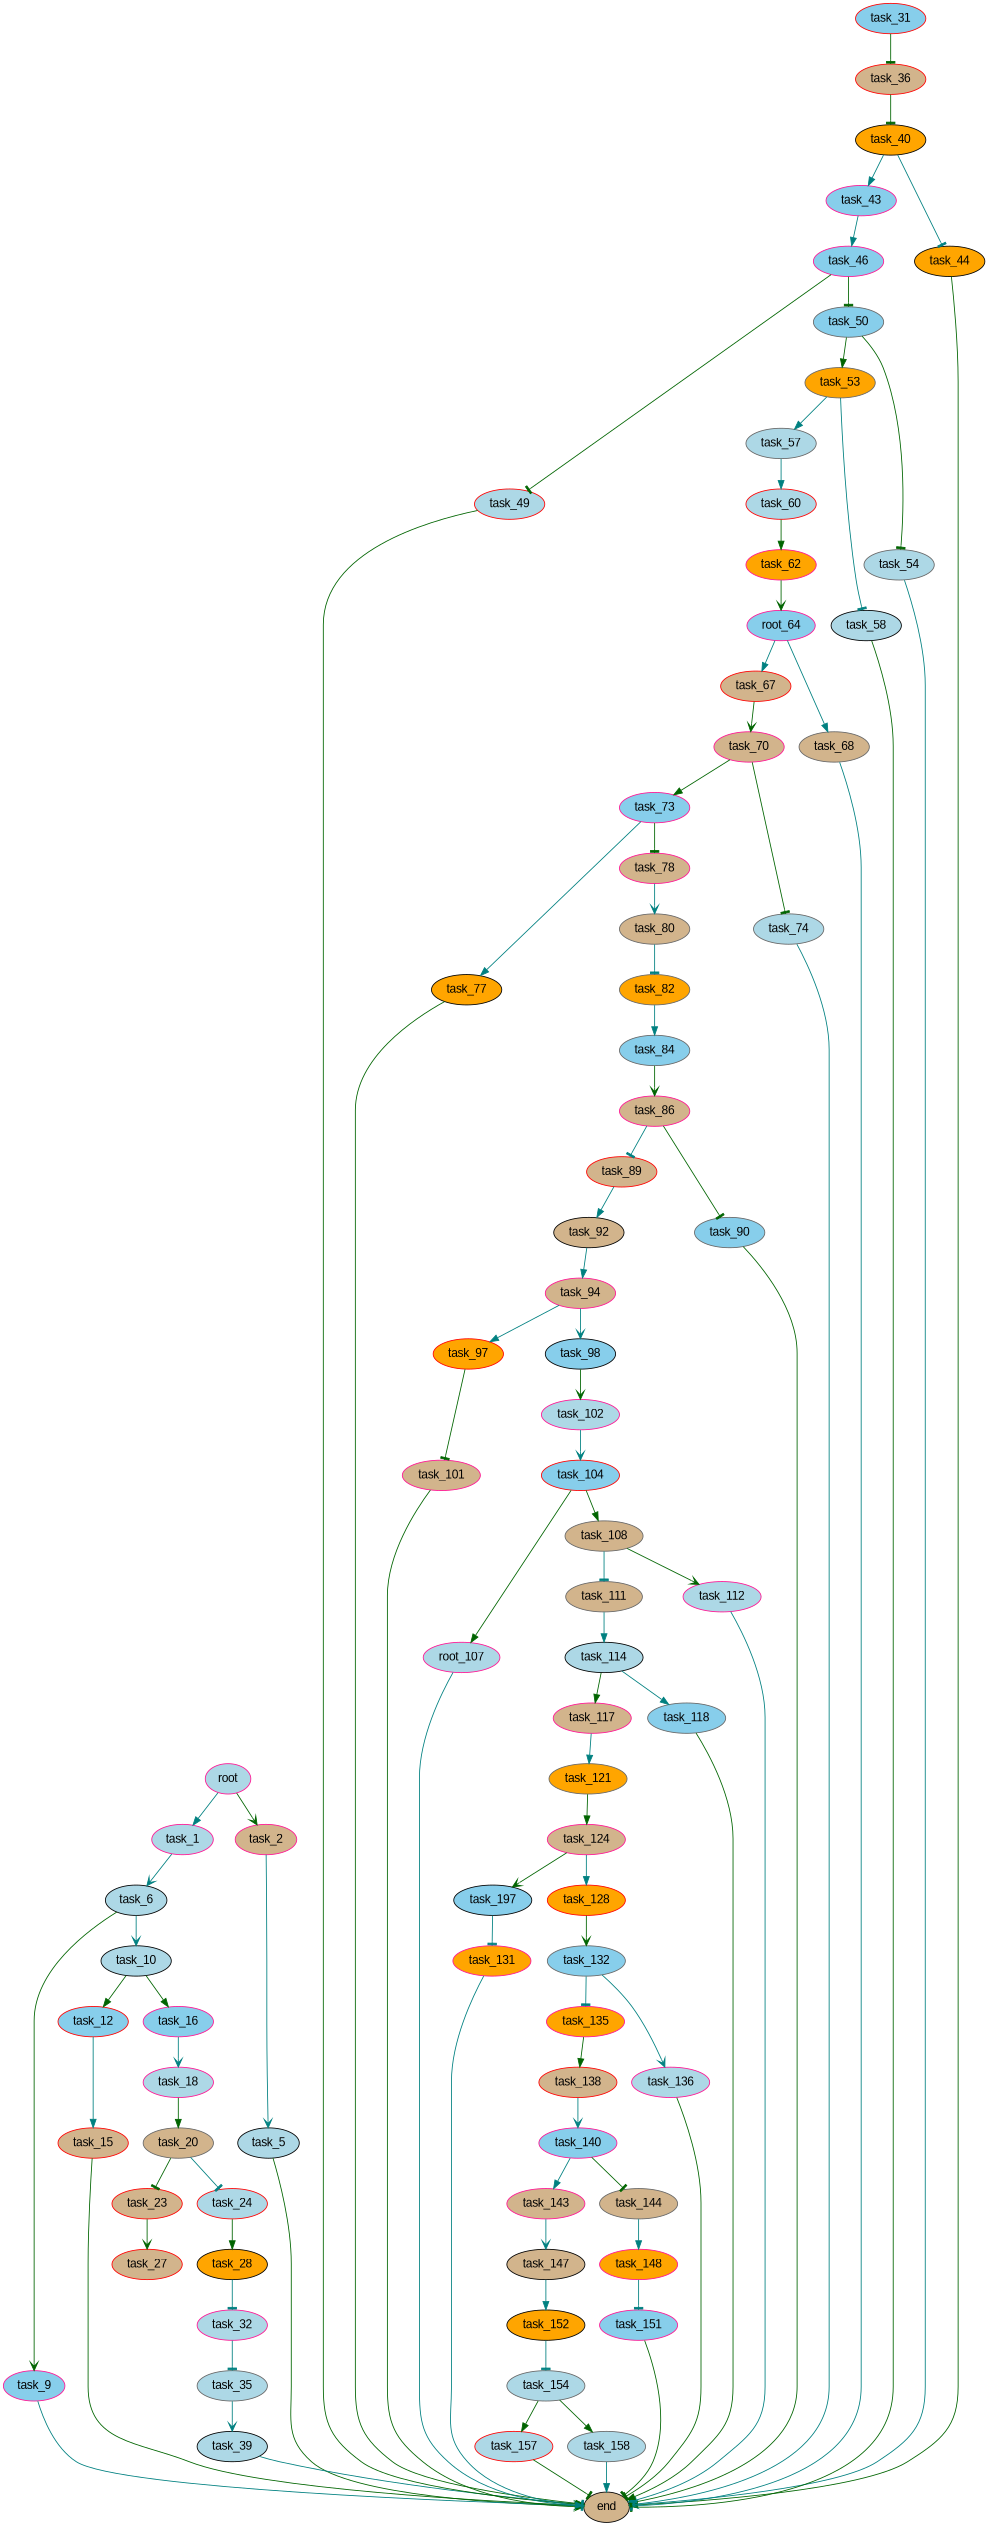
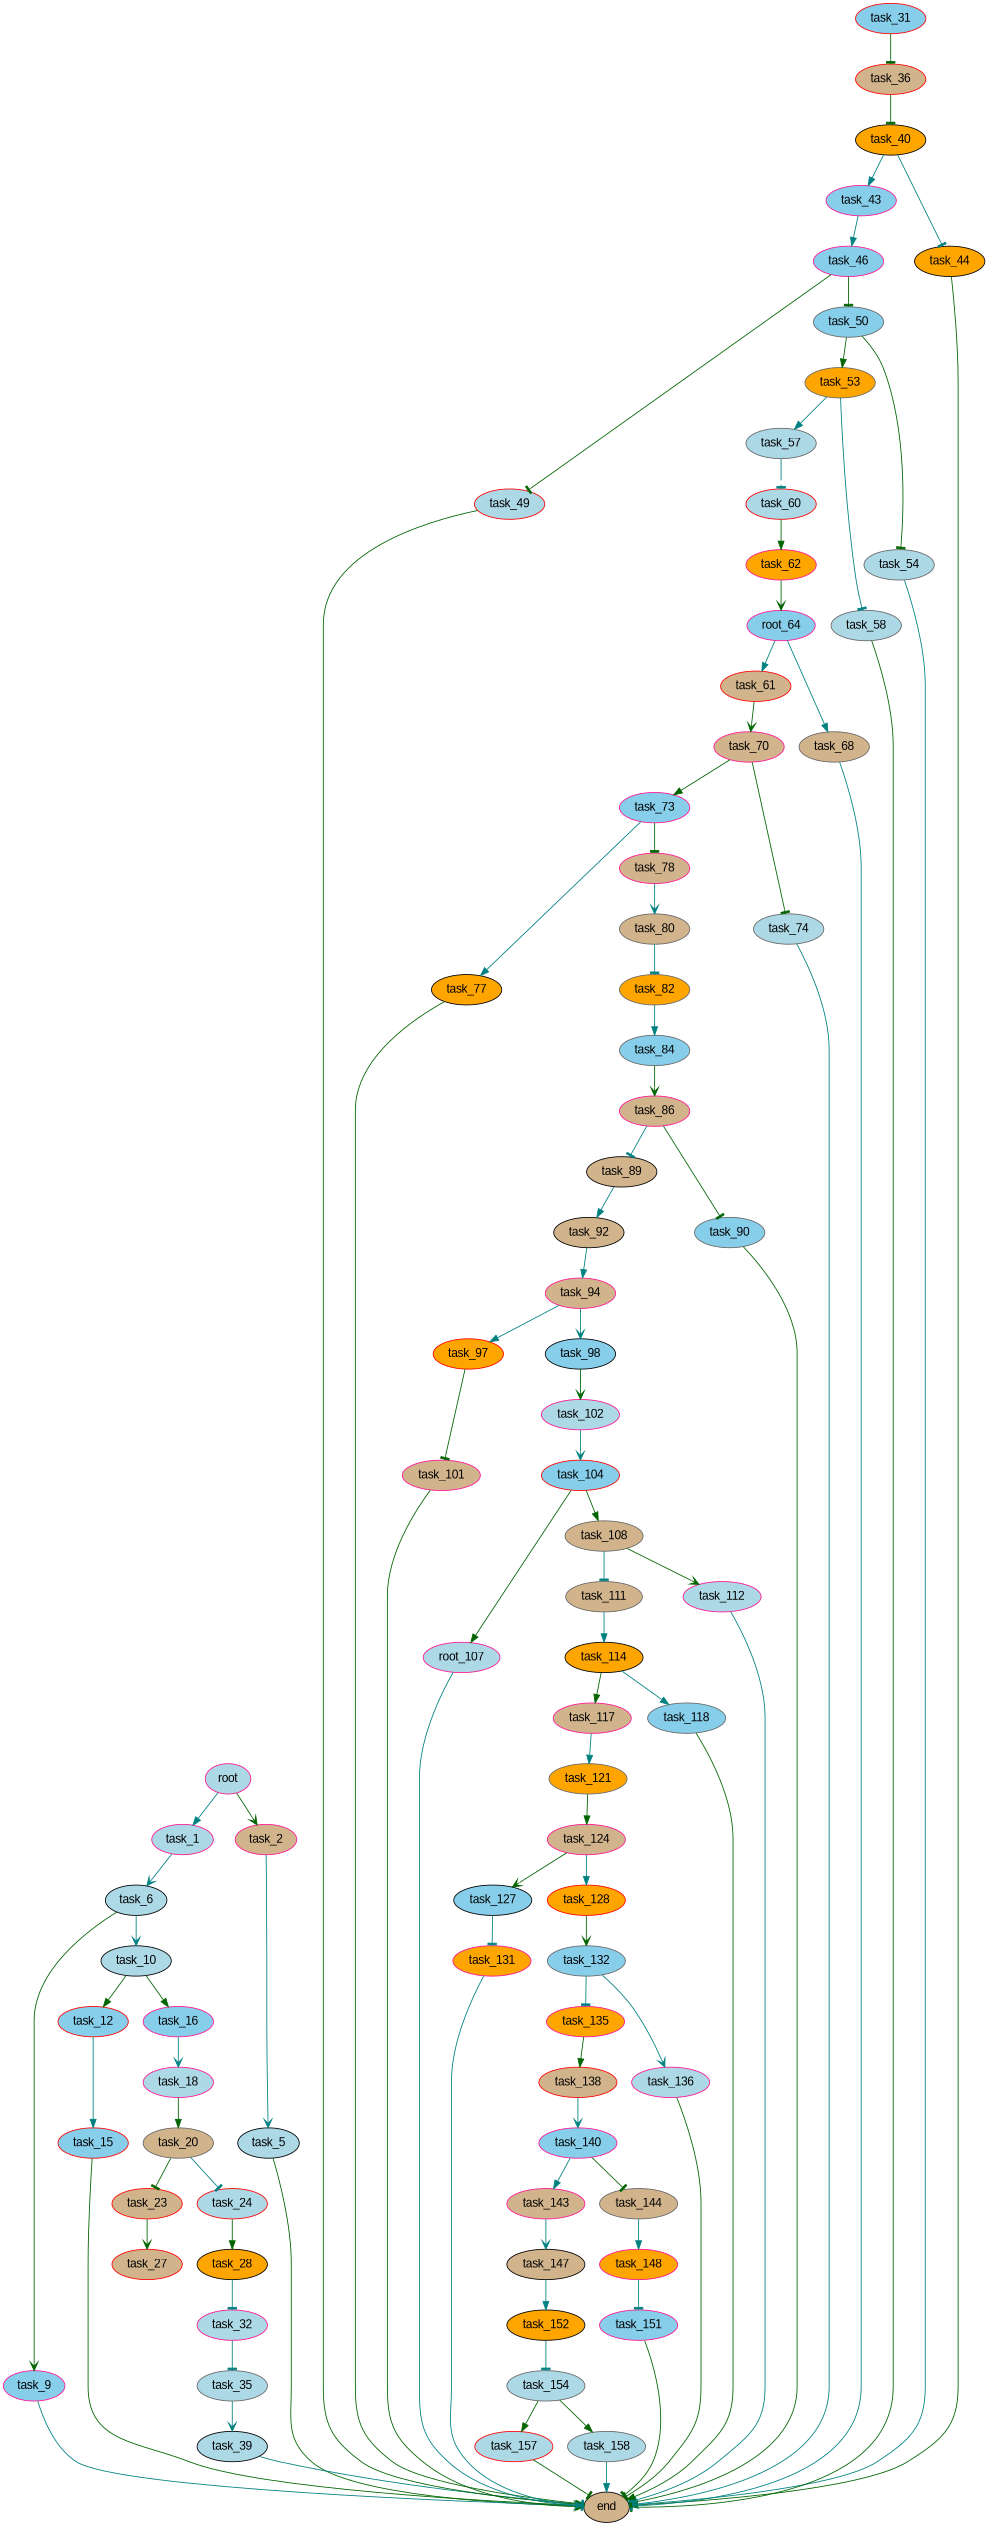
  digraph {
    fontname="Liberation Sans"
    node [color=deeppink fillcolor=tan fontname="Liberation Sans" style=filled]
    edge [arrowhead=normal color=teal fontname="Liberation Sans"]
    root [fillcolor=lightblue]
    task_1 [fillcolor=lightblue]
    task_2
    task_6 [color=black fillcolor=lightblue]
    task_5 [color=black fillcolor=lightblue]
    task_9 [fillcolor=skyblue]
    task_10 [color=black fillcolor=lightblue]
    end [color=black]
    task_12 [color=red fillcolor=skyblue]
    task_16 [fillcolor=skyblue]
-   task_15 [color=red]
+   task_15 [color=red fillcolor=skyblue]
    task_18 [fillcolor=lightblue]
    task_20 [color=gray40]
    task_23 [color=red]
    task_24 [color=red fillcolor=lightblue]
    task_27 [color=red]
    task_28 [color=black fillcolor=orange]
    task_32 [fillcolor=lightblue]
    task_31 [color=red fillcolor=skyblue]
    task_36 [color=red]
    task_35 [color=gray40 fillcolor=lightblue]
    task_40 [color=black fillcolor=orange]
    task_39 [color=black fillcolor=lightblue]
    task_43 [fillcolor=skyblue]
    task_44 [color=black fillcolor=orange]
    task_46 [fillcolor=skyblue]
    task_49 [color=red fillcolor=lightblue]
    task_50 [color=gray40 fillcolor=skyblue]
    task_53 [color=gray40 fillcolor=orange]
    task_54 [color=gray40 fillcolor=lightblue]
    task_57 [color=gray40 fillcolor=lightblue]
-   task_58 [color=black fillcolor=lightblue]
+   task_58 [color=gray40 fillcolor=lightblue]
    task_60 [color=red fillcolor=lightblue]
    task_62 [fillcolor=orange]
    n35 [fillcolor=skyblue label=root_64]
-   task_67 [color=red]
+   task_67 [color=red label=task_61]
    task_68 [color=gray40]
    task_70
    task_73 [fillcolor=skyblue]
    task_74 [color=gray40 fillcolor=lightblue]
    task_77 [color=black fillcolor=orange]
    task_78
    task_80 [color=gray40]
    task_82 [color=gray40 fillcolor=orange]
    task_84 [color=gray40 fillcolor=skyblue]
    task_86
-   task_89 [color=red]
+   task_89 [color=black]
    task_90 [color=gray40 fillcolor=skyblue]
    task_92 [color=black]
    task_94
    task_97 [color=red fillcolor=orange]
    task_98 [color=black fillcolor=skyblue]
    task_101
    task_102 [fillcolor=lightblue]
    task_104 [color=red fillcolor=skyblue]
    n56 [fillcolor=lightblue label=root_107]
    task_108 [color=gray40]
    task_111 [color=gray40]
    task_112 [fillcolor=lightblue]
-   task_114 [color=black fillcolor=lightblue]
+   task_114 [color=black fillcolor=orange]
    task_117
    task_118 [color=gray40 fillcolor=skyblue]
    task_121 [color=gray40 fillcolor=orange]
    task_124
-   task_127 [color=black fillcolor=skyblue label=task_197]
+   task_127 [color=black fillcolor=skyblue]
    task_128 [color=red fillcolor=orange]
    task_131 [fillcolor=orange]
    task_132 [color=gray40 fillcolor=skyblue]
    task_135 [fillcolor=orange]
    task_136 [fillcolor=lightblue]
    task_138 [color=red]
    task_140 [fillcolor=skyblue]
    task_143
    task_144 [color=gray40]
    task_147 [color=black]
    task_148 [fillcolor=orange]
    task_152 [color=black fillcolor=orange]
    task_151 [fillcolor=skyblue]
    task_154 [color=gray40 fillcolor=lightblue]
    task_157 [color=red fillcolor=lightblue]
    task_158 [color=gray40 fillcolor=lightblue]
    root -> task_1
    root -> task_2 [arrowhead=vee color=darkgreen]
    task_1 -> task_6 [arrowhead=vee]
    task_2 -> task_5 [arrowhead=vee]
    task_6 -> task_9 [arrowhead=vee color=darkgreen]
    task_6 -> task_10 [arrowhead=vee]
    task_5 -> end [color=darkgreen]
    task_9 -> end [arrowhead=vee]
    task_10 -> task_12 [color=darkgreen]
    task_10 -> task_16 [color=darkgreen]
    task_12 -> task_15
    task_16 -> task_18 [arrowhead=vee]
    task_15 -> end [arrowhead=vee color=darkgreen]
    task_18 -> task_20 [color=darkgreen]
    task_20 -> task_23 [arrowhead=tee color=darkgreen]
    task_20 -> task_24 [arrowhead=tee]
    task_23 -> task_27 [arrowhead=vee color=darkgreen]
    task_24 -> task_28 [color=darkgreen]
    task_28 -> task_32 [arrowhead=tee]
    task_32 -> task_35 [arrowhead=tee]
    task_31 -> task_36 [arrowhead=tee color=darkgreen]
    task_36 -> task_40 [arrowhead=tee color=darkgreen]
    task_35 -> task_39 [arrowhead=vee]
    task_40 -> task_43
    task_40 -> task_44 [arrowhead=tee]
    task_39 -> end [arrowhead=tee]
    task_43 -> task_46
    task_44 -> end [color=darkgreen]
    task_46 -> task_49 [arrowhead=tee color=darkgreen]
    task_46 -> task_50 [arrowhead=tee color=darkgreen]
    task_49 -> end [color=darkgreen]
    task_50 -> task_53 [color=darkgreen]
    task_50 -> task_54 [arrowhead=tee color=darkgreen]
    task_53 -> task_57
    task_53 -> task_58 [arrowhead=tee]
    task_54 -> end [arrowhead=vee]
-   task_57 -> task_60
+   task_57 -> task_60 [arrowhead=tee]
    task_58 -> end [arrowhead=tee color=darkgreen]
    task_60 -> task_62 [color=darkgreen]
    task_62 -> n35 [arrowhead=vee color=darkgreen]
    n35 -> task_67
    n35 -> task_68
    task_67 -> task_70 [arrowhead=vee color=darkgreen]
    task_68 -> end [arrowhead=tee]
    task_70 -> task_73 [color=darkgreen]
    task_70 -> task_74 [arrowhead=tee color=darkgreen]
    task_73 -> task_77
    task_73 -> task_78 [arrowhead=tee color=darkgreen]
    task_74 -> end [arrowhead=tee]
    task_77 -> end [color=darkgreen]
    task_78 -> task_80 [arrowhead=vee]
    task_80 -> task_82 [arrowhead=tee]
    task_82 -> task_84
    task_84 -> task_86 [arrowhead=vee color=darkgreen]
    task_86 -> task_89 [arrowhead=tee]
    task_86 -> task_90 [arrowhead=tee color=darkgreen]
    task_89 -> task_92
    task_90 -> end [arrowhead=tee color=darkgreen]
    task_92 -> task_94
    task_94 -> task_97
    task_94 -> task_98 [arrowhead=vee]
    task_97 -> task_101 [arrowhead=tee color=darkgreen]
    task_98 -> task_102 [arrowhead=vee color=darkgreen]
    task_101 -> end [arrowhead=vee color=darkgreen]
    task_102 -> task_104 [arrowhead=vee]
    task_104 -> n56 [color=darkgreen]
    task_104 -> task_108 [color=darkgreen]
    n56 -> end [arrowhead=tee]
    task_108 -> task_111 [arrowhead=tee]
    task_108 -> task_112 [arrowhead=vee color=darkgreen]
    task_111 -> task_114
    task_112 -> end
    task_114 -> task_117 [color=darkgreen]
    task_114 -> task_118
    task_117 -> task_121
    task_118 -> end [color=darkgreen]
    task_121 -> task_124 [color=darkgreen]
    task_124 -> task_127 [arrowhead=vee color=darkgreen]
    task_124 -> task_128
    task_127 -> task_131 [arrowhead=tee]
    task_128 -> task_132 [arrowhead=vee color=darkgreen]
    task_131 -> end
    task_132 -> task_135 [arrowhead=tee]
    task_132 -> task_136 [arrowhead=vee]
    task_135 -> task_138 [color=darkgreen]
    task_136 -> end [arrowhead=tee color=darkgreen]
    task_138 -> task_140 [arrowhead=vee]
    task_140 -> task_143
    task_140 -> task_144 [arrowhead=tee color=darkgreen]
    task_143 -> task_147 [arrowhead=vee]
    task_144 -> task_148
    task_147 -> task_152
    task_148 -> task_151 [arrowhead=tee]
    task_152 -> task_154 [arrowhead=tee]
    task_151 -> end [arrowhead=tee color=darkgreen]
    task_154 -> task_157 [color=darkgreen]
    task_154 -> task_158 [color=darkgreen]
    task_157 -> end [arrowhead=tee color=darkgreen]
    task_158 -> end
  }
